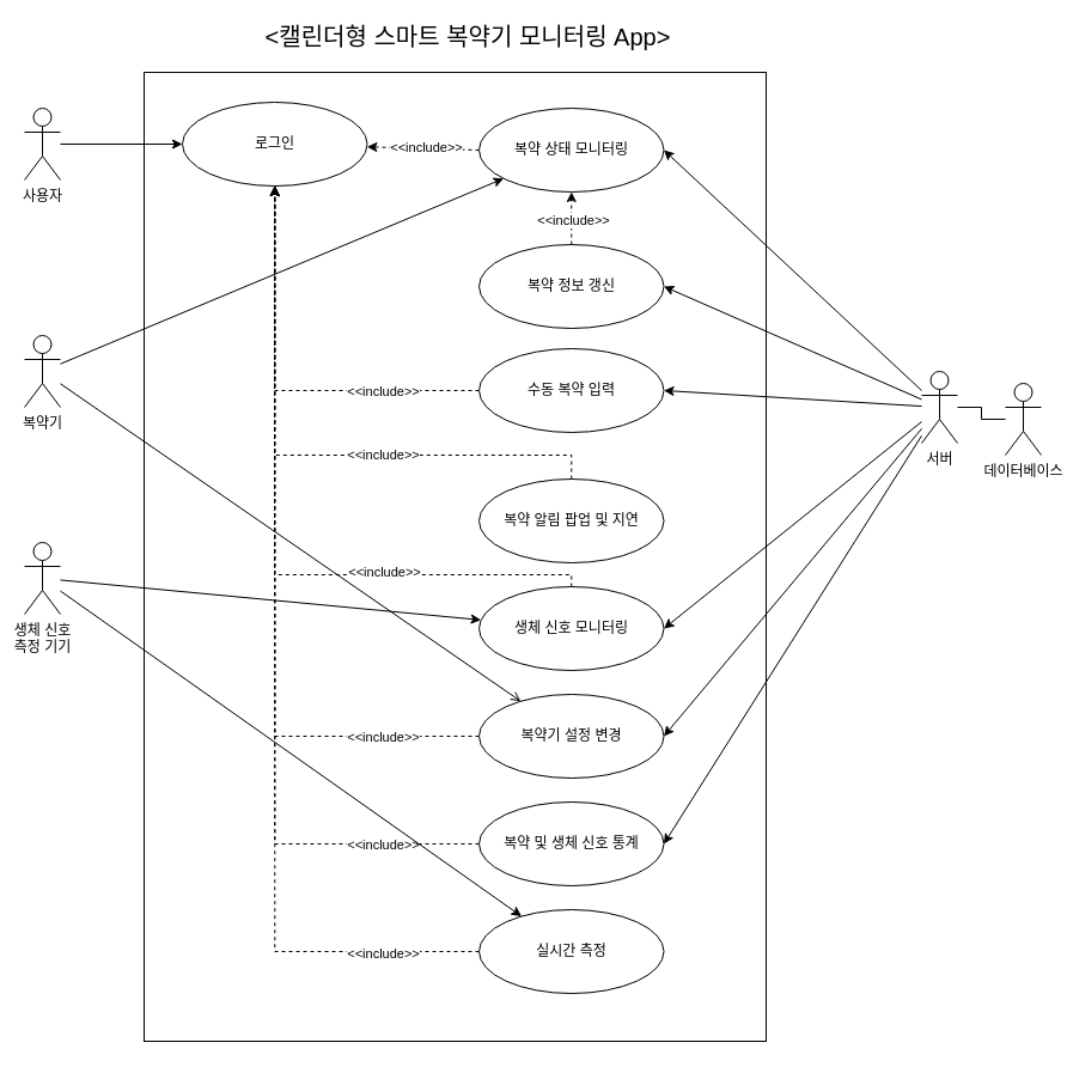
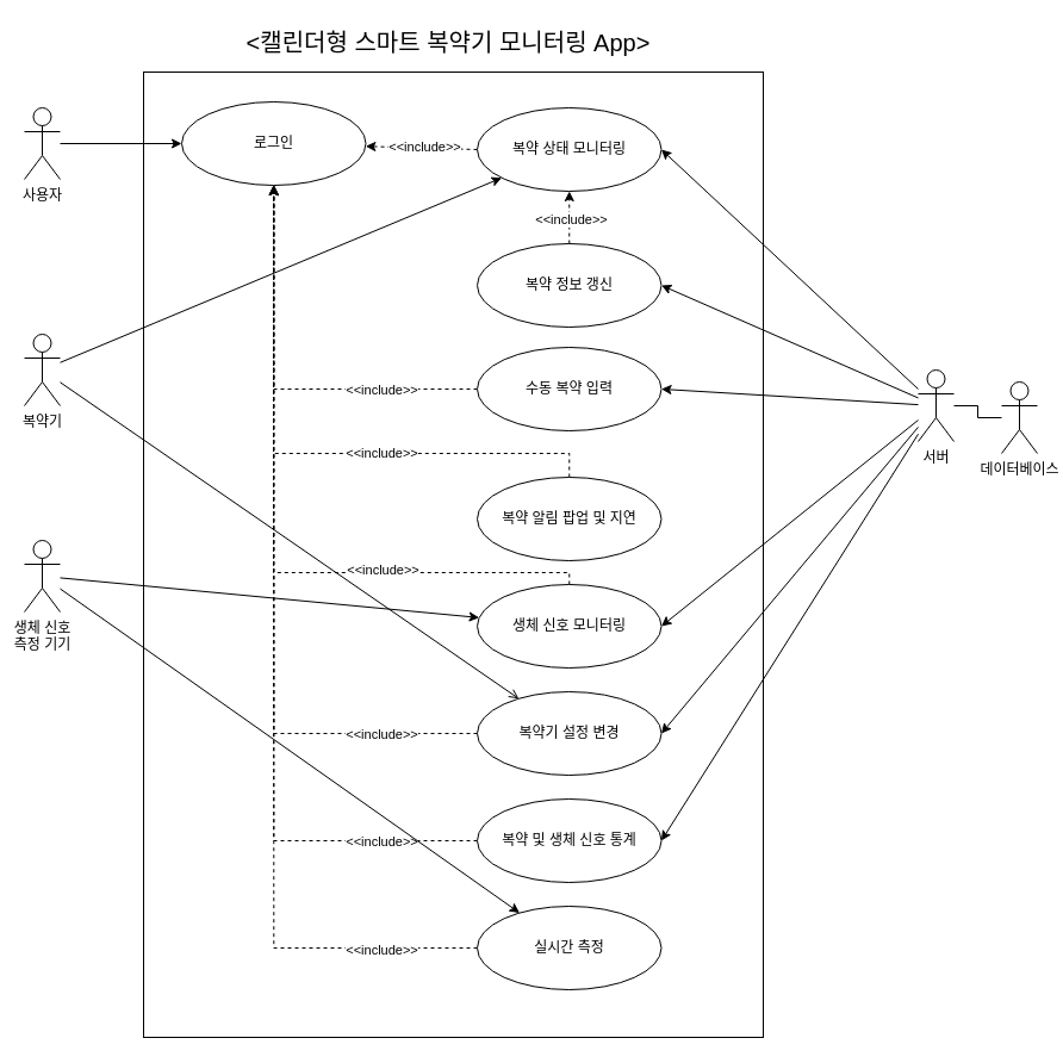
  <mxCell id="0" />
  <mxCell id="1" parent="0" />
  <mxCell id="2" value="" style="rounded=0;whiteSpace=wrap;html=1;" vertex="1" parent="1"><mxGeometry x="120" y="60" width="520" height="810" as="geometry" /></mxCell>
  <mxCell id="3" style="edgeStyle=orthogonalEdgeStyle;rounded=0;orthogonalLoop=1;jettySize=auto;html=1;entryX=0;entryY=0.5;entryDx=0;entryDy=0;" edge="1" parent="1" source="4" target="28"><mxGeometry relative="1" as="geometry" /></mxCell>
  <mxCell id="4" value="&lt;div&gt;사용자&lt;/div&gt;" style="shape=umlActor;verticalLabelPosition=bottom;verticalAlign=top;html=1;outlineConnect=0;" vertex="1" parent="1"><mxGeometry x="20" y="90" width="30" height="60" as="geometry" /></mxCell>
- <mxCell id="5" value="&amp;lt;캘린더형 스마트 복약기 모니터링 App&amp;gt;" style="text;html=1;align=center;verticalAlign=middle;whiteSpace=wrap;rounded=0;fontSize=20;" vertex="1" parent="1"><mxGeometry x="200.5" y="15" width="380" height="30" as="geometry" /></mxCell>
+ <mxCell id="5" value="&amp;lt;캘린더형 스마트 복약기 모니터링 App&amp;gt;" style="text;html=1;align=center;verticalAlign=middle;whiteSpace=wrap;rounded=0;fontSize=20;" vertex="1" parent="1"><mxGeometry x="185.5" y="20" width="380" height="30" as="geometry" /></mxCell>
  <mxCell id="6" style="rounded=0;orthogonalLoop=1;jettySize=auto;html=1;exitX=0;exitY=0.5;exitDx=0;exitDy=0;dashed=1;" edge="1" parent="1" source="8" target="28"><mxGeometry relative="1" as="geometry" /></mxCell>
  <mxCell id="7" value="&amp;lt;&amp;lt;include&amp;gt;&amp;gt;" style="edgeLabel;html=1;align=center;verticalAlign=middle;resizable=0;points=[];" connectable="0" vertex="1" parent="6"><mxGeometry x="0.09" y="-2" relative="1" as="geometry"><mxPoint x="6" y="1" as="offset" /></mxGeometry></mxCell>
  <mxCell id="8" value="복약 상태 모니터링" style="ellipse;whiteSpace=wrap;html=1;" vertex="1" parent="1"><mxGeometry x="400" y="90" width="154.5" height="70" as="geometry" /></mxCell>
  <mxCell id="9" value="데이터베이스" style="shape=umlActor;verticalLabelPosition=bottom;verticalAlign=top;html=1;outlineConnect=0;" vertex="1" parent="1"><mxGeometry x="840" y="320" width="30" height="60" as="geometry" /></mxCell>
  <mxCell id="10" style="edgeStyle=orthogonalEdgeStyle;rounded=0;orthogonalLoop=1;jettySize=auto;html=1;endArrow=none;endFill=0;" edge="1" parent="1" source="16" target="9"><mxGeometry relative="1" as="geometry" /></mxCell>
  <mxCell id="11" style="rounded=0;orthogonalLoop=1;jettySize=auto;html=1;entryX=1;entryY=0.5;entryDx=0;entryDy=0;" edge="1" parent="1" source="16" target="8"><mxGeometry relative="1" as="geometry" /></mxCell>
  <mxCell id="12" style="rounded=0;orthogonalLoop=1;jettySize=auto;html=1;entryX=1;entryY=0.5;entryDx=0;entryDy=0;" edge="1" parent="1" source="16" target="36"><mxGeometry relative="1" as="geometry" /></mxCell>
  <mxCell id="13" style="rounded=0;orthogonalLoop=1;jettySize=auto;html=1;entryX=1;entryY=0.5;entryDx=0;entryDy=0;" edge="1" parent="1" source="16" target="33"><mxGeometry relative="1" as="geometry" /></mxCell>
  <mxCell id="14" style="rounded=0;orthogonalLoop=1;jettySize=auto;html=1;entryX=1;entryY=0.5;entryDx=0;entryDy=0;" edge="1" parent="1" source="16" target="39"><mxGeometry relative="1" as="geometry" /></mxCell>
  <mxCell id="15" style="rounded=0;orthogonalLoop=1;jettySize=auto;html=1;entryX=1;entryY=0.5;entryDx=0;entryDy=0;" edge="1" parent="1" source="16" target="24"><mxGeometry relative="1" as="geometry" /></mxCell>
  <mxCell id="16" value="서버" style="shape=umlActor;verticalLabelPosition=bottom;verticalAlign=top;html=1;outlineConnect=0;" vertex="1" parent="1"><mxGeometry x="770" y="310" width="30" height="60" as="geometry" /></mxCell>
  <mxCell id="17" style="rounded=0;orthogonalLoop=1;jettySize=auto;html=1;" edge="1" parent="1" source="19" target="8"><mxGeometry relative="1" as="geometry" /></mxCell>
  <mxCell id="18" style="rounded=0;orthogonalLoop=1;jettySize=auto;html=1;endArrow=open;" edge="1" parent="1" source="19" target="39"><mxGeometry relative="1" as="geometry" /></mxCell>
  <mxCell id="19" value="복약기" style="shape=umlActor;verticalLabelPosition=bottom;verticalAlign=top;html=1;outlineConnect=0;" vertex="1" parent="1"><mxGeometry x="20" y="280" width="30" height="60" as="geometry" /></mxCell>
  <mxCell id="20" style="rounded=0;orthogonalLoop=1;jettySize=auto;html=1;" edge="1" parent="1" source="21" target="24"><mxGeometry relative="1" as="geometry" /></mxCell>
  <mxCell id="21" value="생체 신호&lt;div&gt;측정 기기&lt;/div&gt;" style="shape=umlActor;verticalLabelPosition=bottom;verticalAlign=top;html=1;outlineConnect=0;" vertex="1" parent="1"><mxGeometry x="20" y="453" width="30" height="60" as="geometry" /></mxCell>
  <mxCell id="22" style="edgeStyle=orthogonalEdgeStyle;rounded=0;orthogonalLoop=1;jettySize=auto;html=1;dashed=1;" edge="1" parent="1" source="24" target="28"><mxGeometry relative="1" as="geometry"><Array as="points"><mxPoint x="477" y="480" /><mxPoint x="229" y="480" /></Array></mxGeometry></mxCell>
  <mxCell id="23" value="&amp;lt;&amp;lt;include&amp;gt;&amp;gt;" style="edgeLabel;html=1;align=center;verticalAlign=middle;resizable=0;points=[];" connectable="0" vertex="1" parent="22"><mxGeometry x="-0.426" y="-3" relative="1" as="geometry"><mxPoint as="offset" /></mxGeometry></mxCell>
  <mxCell id="24" value="생체 신호 모니터링" style="ellipse;whiteSpace=wrap;html=1;" vertex="1" parent="1"><mxGeometry x="400" y="490" width="154.5" height="70" as="geometry" /></mxCell>
  <mxCell id="25" style="edgeStyle=orthogonalEdgeStyle;rounded=0;orthogonalLoop=1;jettySize=auto;html=1;dashed=1;" edge="1" parent="1" source="27" target="28"><mxGeometry relative="1" as="geometry"><Array as="points"><mxPoint x="477" y="380" /><mxPoint x="229" y="380" /></Array></mxGeometry></mxCell>
  <mxCell id="26" value="&amp;lt;&amp;lt;include&amp;gt;&amp;gt;" style="edgeLabel;html=1;align=center;verticalAlign=middle;resizable=0;points=[];" connectable="0" vertex="1" parent="25"><mxGeometry x="-0.314" y="-4" relative="1" as="geometry"><mxPoint x="-9" y="3" as="offset" /></mxGeometry></mxCell>
  <mxCell id="27" value="복약 알림 팝업 및 지연" style="ellipse;whiteSpace=wrap;html=1;" vertex="1" parent="1"><mxGeometry x="400" y="400" width="154.5" height="70" as="geometry" /></mxCell>
  <mxCell id="28" value="로그인" style="ellipse;whiteSpace=wrap;html=1;" vertex="1" parent="1"><mxGeometry x="152" y="85" width="154.5" height="70" as="geometry" /></mxCell>
  <mxCell id="29" style="rounded=0;orthogonalLoop=1;jettySize=auto;html=1;entryX=1;entryY=0.5;entryDx=0;entryDy=0;endArrow=open;endFill=0;dashed=1;" edge="1" parent="1"><mxGeometry relative="1" as="geometry"><mxPoint x="354.5" y="435" as="targetPoint" /></mxGeometry></mxCell>
  <mxCell id="30" value="&amp;lt;&amp;lt;include&amp;gt;&amp;gt;" style="edgeLabel;html=1;align=center;verticalAlign=middle;resizable=0;points=[];" connectable="0" vertex="1" parent="29"><mxGeometry x="0.076" relative="1" as="geometry"><mxPoint x="3" y="-3" as="offset" /></mxGeometry></mxCell>
  <mxCell id="31" style="rounded=0;orthogonalLoop=1;jettySize=auto;html=1;dashed=1;" edge="1" parent="1" source="33" target="8"><mxGeometry relative="1" as="geometry" /></mxCell>
  <mxCell id="32" value="&amp;lt;&amp;lt;include&amp;gt;&amp;gt;" style="edgeLabel;html=1;align=center;verticalAlign=middle;resizable=0;points=[];" connectable="0" vertex="1" parent="31"><mxGeometry x="-0.151" relative="1" as="geometry"><mxPoint x="1" y="-2" as="offset" /></mxGeometry></mxCell>
  <mxCell id="33" value="복약 정보 갱신" style="ellipse;whiteSpace=wrap;html=1;" vertex="1" parent="1"><mxGeometry x="400" y="204" width="154.5" height="70" as="geometry" /></mxCell>
  <mxCell id="34" style="edgeStyle=orthogonalEdgeStyle;rounded=0;orthogonalLoop=1;jettySize=auto;html=1;dashed=1;" edge="1" parent="1" source="36" target="28"><mxGeometry relative="1" as="geometry" /></mxCell>
  <mxCell id="35" value="&amp;lt;&amp;lt;include&amp;gt;&amp;gt;" style="edgeLabel;html=1;align=center;verticalAlign=middle;resizable=0;points=[];" connectable="0" vertex="1" parent="34"><mxGeometry x="-0.532" y="3" relative="1" as="geometry"><mxPoint x="-1" y="-3" as="offset" /></mxGeometry></mxCell>
  <mxCell id="36" value="수동 복약 입력" style="ellipse;whiteSpace=wrap;html=1;" vertex="1" parent="1"><mxGeometry x="400" y="291" width="154.5" height="70" as="geometry" /></mxCell>
  <mxCell id="37" style="edgeStyle=orthogonalEdgeStyle;rounded=0;orthogonalLoop=1;jettySize=auto;html=1;dashed=1;" edge="1" parent="1" source="39" target="28"><mxGeometry relative="1" as="geometry" /></mxCell>
  <mxCell id="38" value="&amp;lt;&amp;lt;include&amp;gt;&amp;gt;" style="edgeLabel;html=1;align=center;verticalAlign=middle;resizable=0;points=[];" connectable="0" vertex="1" parent="37"><mxGeometry x="-0.778" relative="1" as="geometry"><mxPoint x="-11" as="offset" /></mxGeometry></mxCell>
  <mxCell id="39" value="복약기 설정 변경" style="ellipse;whiteSpace=wrap;html=1;" vertex="1" parent="1"><mxGeometry x="400" y="580" width="154.5" height="70" as="geometry" /></mxCell>
  <mxCell id="40" style="edgeStyle=orthogonalEdgeStyle;rounded=0;orthogonalLoop=1;jettySize=auto;html=1;dashed=1;strokeColor=default;align=center;verticalAlign=middle;fontFamily=Helvetica;fontSize=11;fontColor=default;labelBackgroundColor=default;endArrow=classic;" edge="1" parent="1" source="42" target="28"><mxGeometry relative="1" as="geometry" /></mxCell>
  <mxCell id="41" value="&amp;lt;&amp;lt;include&amp;gt;&amp;gt;" style="edgeLabel;html=1;align=center;verticalAlign=middle;resizable=0;points=[];rounded=0;dashed=1;strokeColor=default;fontFamily=Helvetica;fontSize=11;fontColor=default;labelBackgroundColor=default;" connectable="0" vertex="1" parent="40"><mxGeometry x="-0.803" relative="1" as="geometry"><mxPoint x="-10" as="offset" /></mxGeometry></mxCell>
  <mxCell id="42" value="복약 및 생체 신호 통계" style="ellipse;whiteSpace=wrap;html=1;" vertex="1" parent="1"><mxGeometry x="400" y="670" width="154.5" height="70" as="geometry" /></mxCell>
  <mxCell id="43" value="" style="endArrow=classic;html=1;rounded=0;entryX=1;entryY=0.5;entryDx=0;entryDy=0;" edge="1" parent="1" source="16" target="42"><mxGeometry width="50" height="50" relative="1" as="geometry"><mxPoint x="550" y="490" as="sourcePoint" /><mxPoint x="600" y="440" as="targetPoint" /></mxGeometry></mxCell>
  <mxCell id="44" style="edgeStyle=orthogonalEdgeStyle;rounded=0;orthogonalLoop=1;jettySize=auto;html=1;dashed=1;strokeColor=default;align=center;verticalAlign=middle;fontFamily=Helvetica;fontSize=11;fontColor=default;labelBackgroundColor=default;endArrow=classic;" edge="1" parent="1" source="46" target="28"><mxGeometry relative="1" as="geometry" /></mxCell>
  <mxCell id="45" value="&amp;lt;&amp;lt;include&amp;gt;&amp;gt;" style="edgeLabel;html=1;align=center;verticalAlign=middle;resizable=0;points=[];rounded=0;dashed=1;strokeColor=default;fontFamily=Helvetica;fontSize=11;fontColor=default;labelBackgroundColor=default;" connectable="0" vertex="1" parent="44"><mxGeometry x="-0.794" y="1" relative="1" as="geometry"><mxPoint x="3" as="offset" /></mxGeometry></mxCell>
  <mxCell id="46" value="실시간 측정" style="ellipse;whiteSpace=wrap;html=1;" vertex="1" parent="1"><mxGeometry x="400" y="760" width="154.5" height="70" as="geometry" /></mxCell>
  <mxCell id="47" value="" style="endArrow=classic;html=1;rounded=0;" edge="1" parent="1" source="21" target="46"><mxGeometry width="50" height="50" relative="1" as="geometry"><mxPoint x="680" y="530" as="sourcePoint" /><mxPoint x="730" y="480" as="targetPoint" /></mxGeometry></mxCell>
